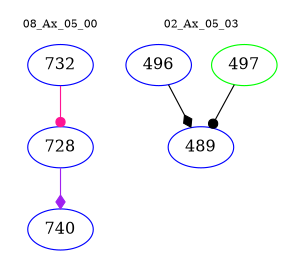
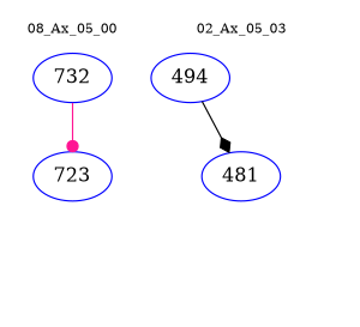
  digraph {
    node [color=blue]
    edge [arrowhead=dot color=black]
    n1 [label=732]
-   n2 [label=728]
-   n3 [label=740]
-   n4 [color=green label=497]
-   n5 [label=489]
-   n6 [label=496]
+   n2 [label=723]
+   n5 [label=481]
+   n6 [label=494]
    subgraph cluster_1 {
      color=white
      fontsize=10
      label="08_Ax_05_00"
      n1
      n2
-     n3
    }
    subgraph cluster_2 {
      color=white
      fontsize=10
      label="02_Ax_05_03"
-     n4
      n5
      n6
    }
    n1 -> n2 [color=deeppink]
-   n2 -> n3 [arrowhead=diamond color=purple]
-   n4 -> n5
    n6 -> n5 [arrowhead=diamond]
  }
